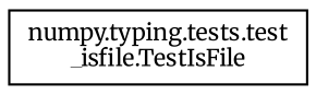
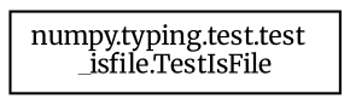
  digraph {
    rankdir=LR
    fontname=Merriweather
-   n1 [color=black fillcolor=white fontname=Merriweather fontsize=10 height=0.2 label="numpy.typing.tests.test\l_isfile.TestIsFile" shape=record style=filled width=0.4]
+   n1 [color=black fillcolor=white fontname=Merriweather fontsize=10 height=0.2 label="numpy.typing.test.test\l_isfile.TestIsFile" shape=record style=filled width=0.4]
  }
